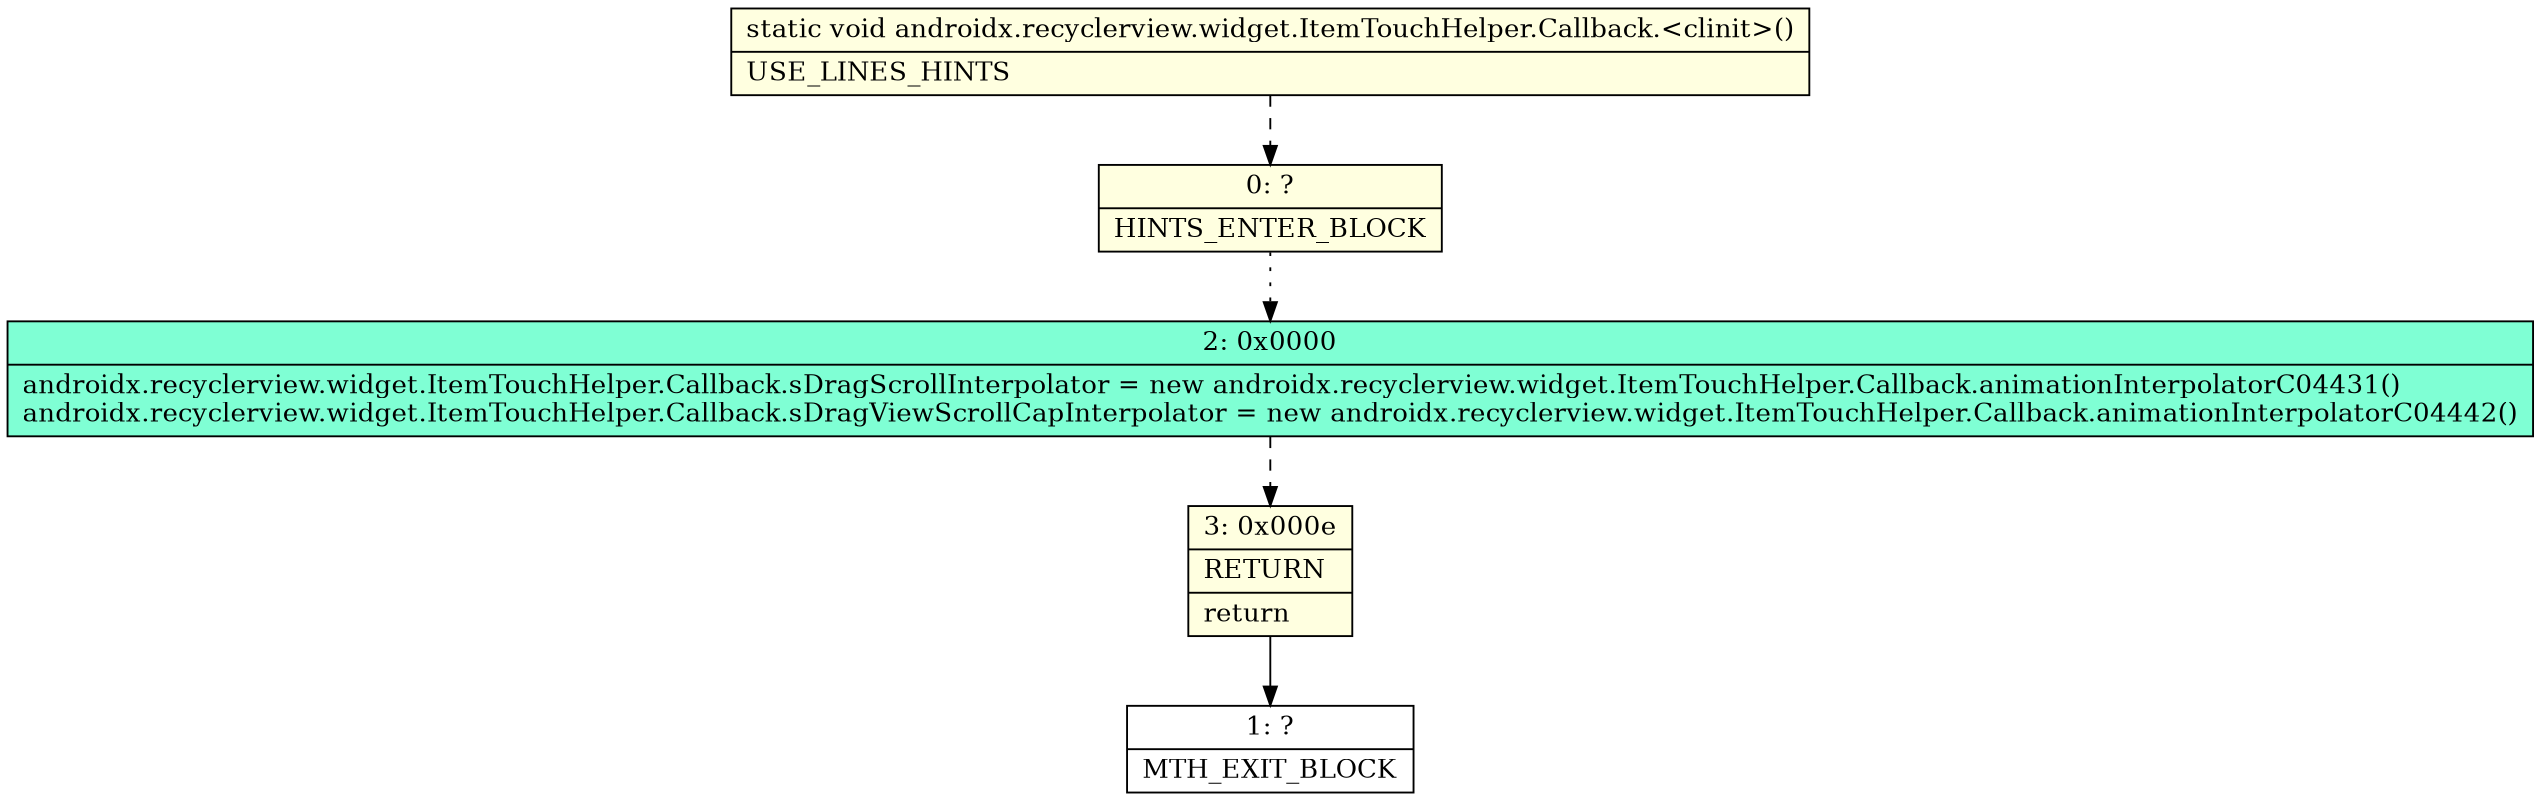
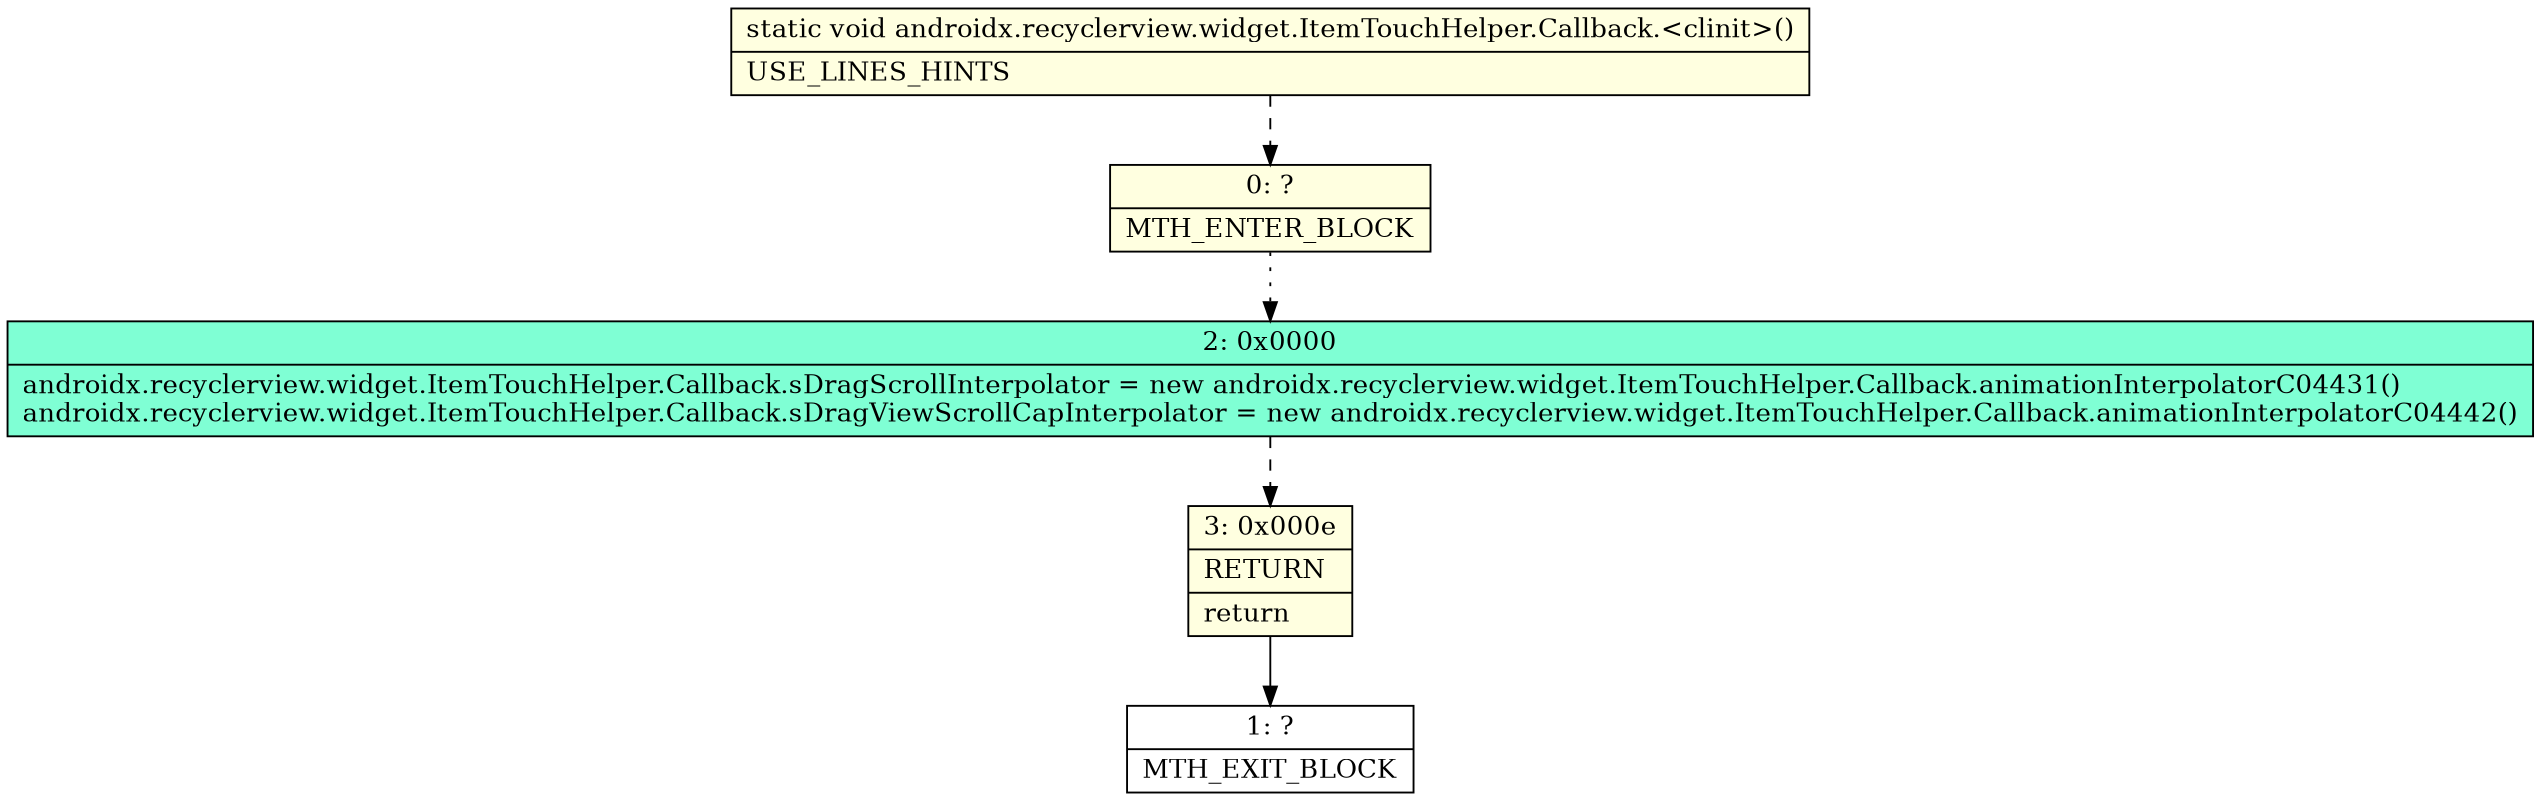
  digraph {
    fontname="DejaVu Serif"
    node [fillcolor=lightyellow fontname="DejaVu Serif" shape=record style=filled]
    edge [fontname="DejaVu Serif" style=dashed]
-   n1 [label="{0\:\ ?|HINTS_ENTER_BLOCK\l}"]
+   n1 [label="{0\:\ ?|MTH_ENTER_BLOCK\l}"]
    n2 [fillcolor=aquamarine label="{2\:\ 0x0000|androidx.recyclerview.widget.ItemTouchHelper.Callback.sDragScrollInterpolator = new androidx.recyclerview.widget.ItemTouchHelper.Callback.animationInterpolatorC04431()\landroidx.recyclerview.widget.ItemTouchHelper.Callback.sDragViewScrollCapInterpolator = new androidx.recyclerview.widget.ItemTouchHelper.Callback.animationInterpolatorC04442()\l}"]
    n3 [label="{3\:\ 0x000e|RETURN\l|return\l}"]
    n4 [fillcolor=white label="{1\:\ ?|MTH_EXIT_BLOCK\l}"]
    n5 [label="{static void androidx.recyclerview.widget.ItemTouchHelper.Callback.\<clinit\>()  | USE_LINES_HINTS\l}"]
    n1 -> n2 [style=dotted]
    n2 -> n3
    n3 -> n4 [style=solid]
    n5 -> n1
  }
